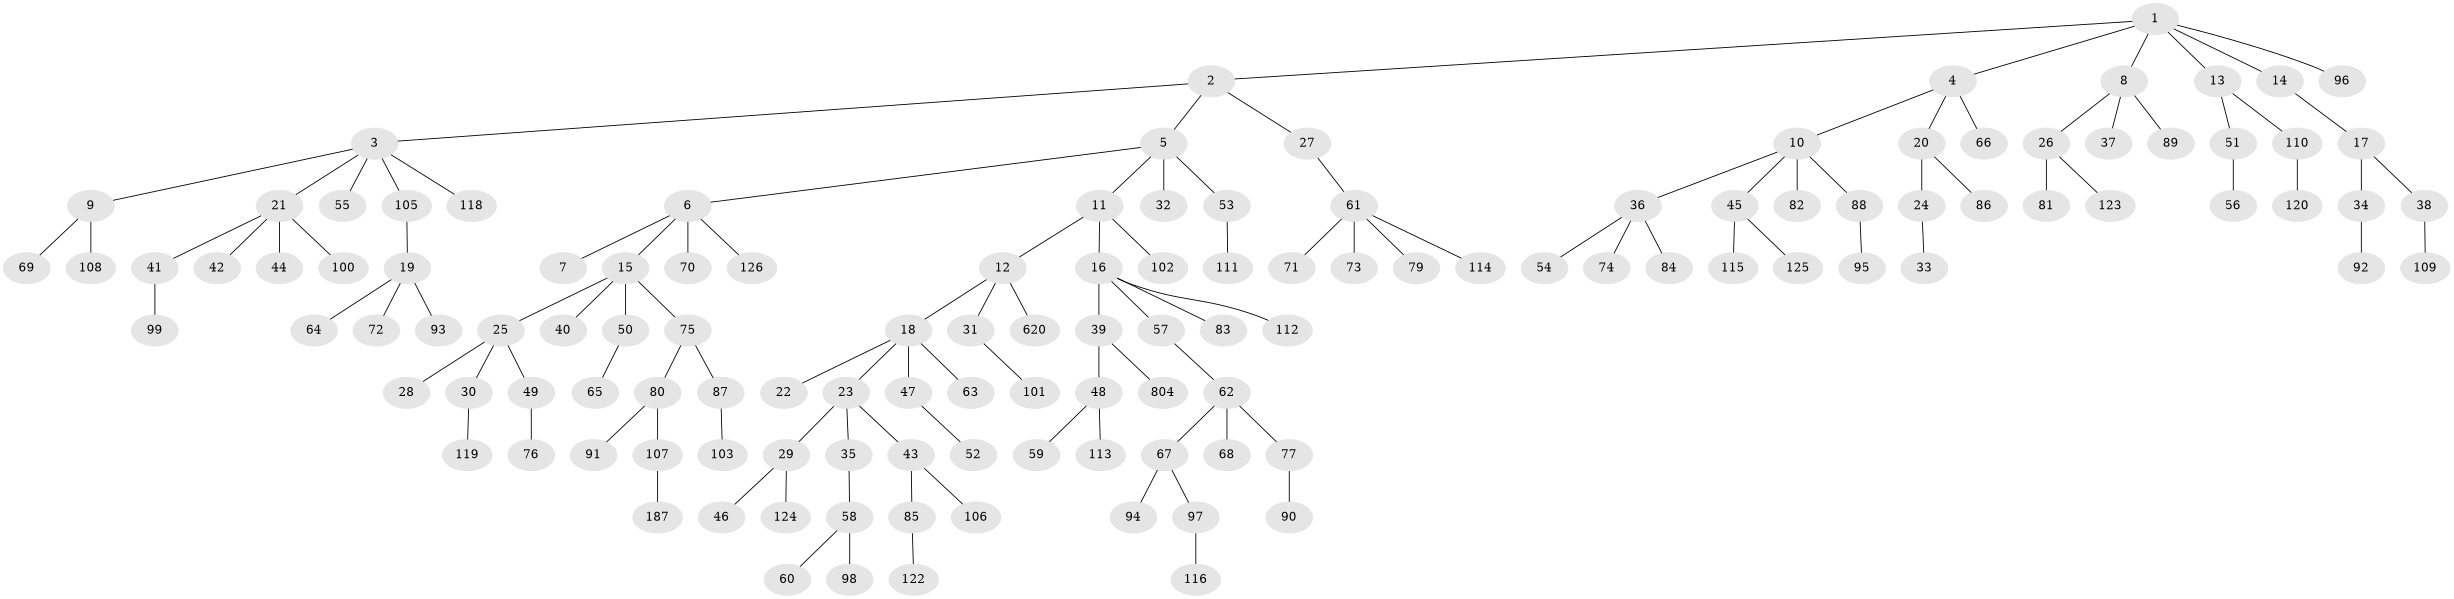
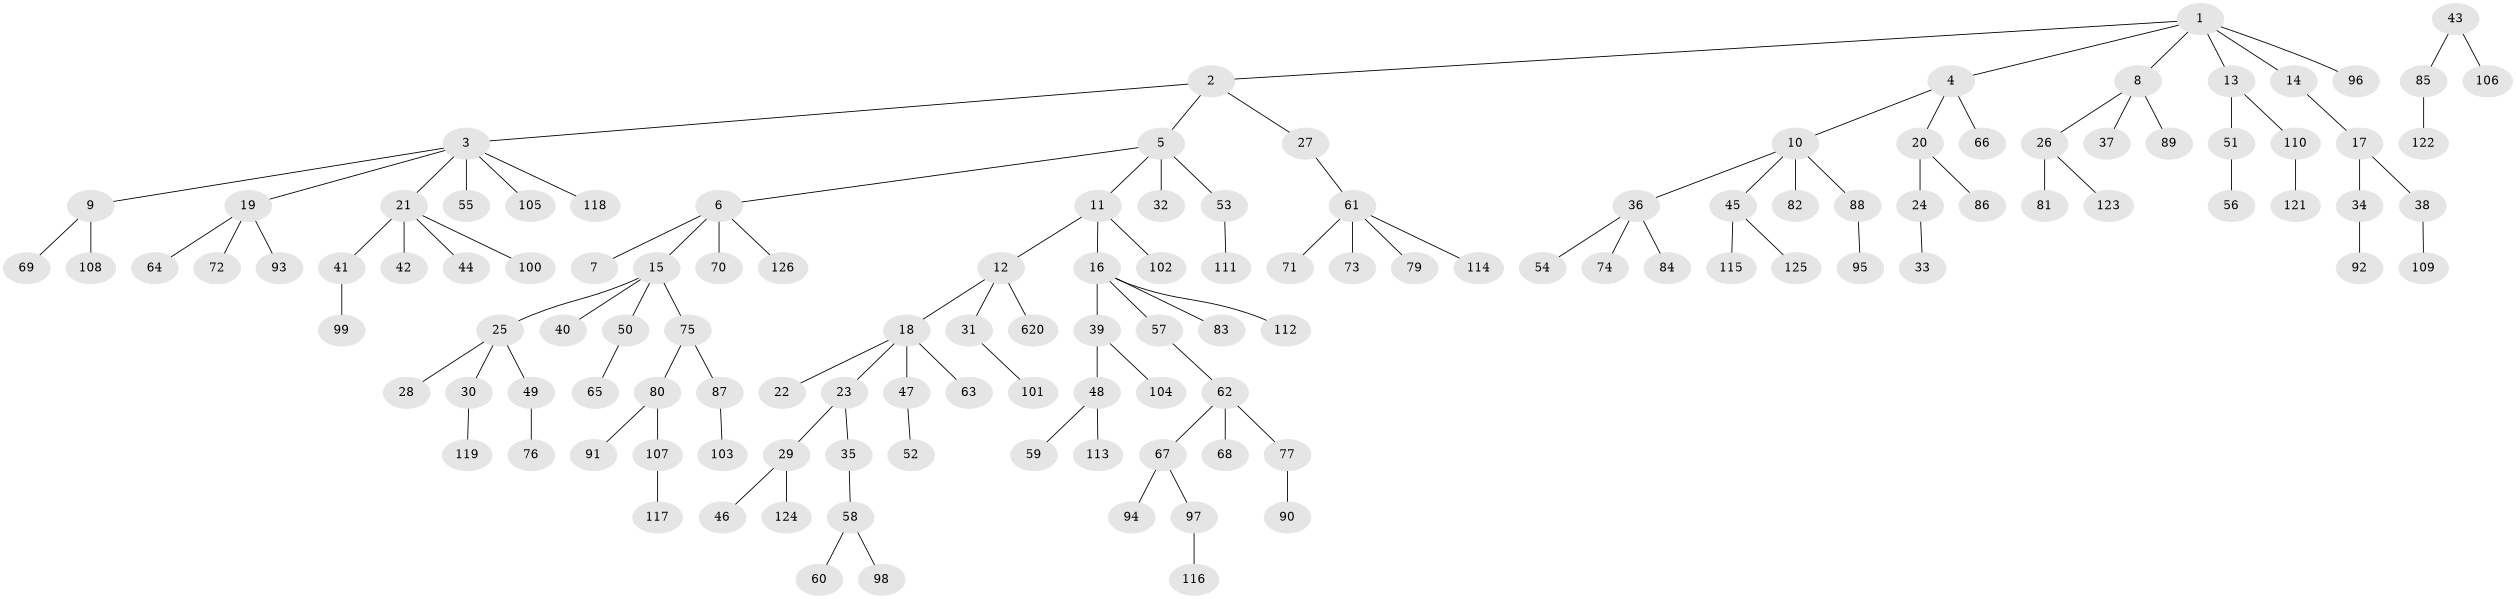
  graph {
    node [color=gray90 style=filled]
    1
    2
    4
    8
    13
    14
    96
    3
    5
    27
    10
    20
    66
    26
    37
    89
    51
    110
    17
    9
    19
    21
    55
    105
    118
    6
    11
    32
    53
    61
    69
    108
    64
    72
    93
    41
    42
    44
    100
    36
    45
    82
    88
    24
    86
    7
    15
    70
    126
    12
    16
    102
    111
    25
    40
    50
    75
    81
    123
    54
    74
    84
    115
    125
    95
    18
    31
    n68 [label=620]
    39
    57
    83
    112
    22
    23
    47
    63
    101
    56
-   121 [label=120]
+   121
    34
    38
    28
    30
    49
    65
    80
    87
    48
-   104 [label=804]
+   104
    62
    92
    109
    29
    35
    43
    52
    33
    99
    46
    124
    58
    85
    106
    119
    76
    71
    73
    79
    114
    60
    98
    59
    113
    122
    67
    68
    77
    94
    97
    90
    116
    91
    107
    103
-   117 [label=187]
+   117
    1 -- 2
    1 -- 4
    1 -- 8
    1 -- 13
    1 -- 14
    1 -- 96
    2 -- 3
    2 -- 5
    2 -- 27
    4 -- 10
    4 -- 20
    4 -- 66
    8 -- 26
    8 -- 37
    8 -- 89
    13 -- 51
    13 -- 110
    14 -- 17
    3 -- 9
-   105 -- 19
+   3 -- 19
    3 -- 21
    3 -- 55
    3 -- 105
    3 -- 118
    5 -- 6
    5 -- 11
    5 -- 32
    5 -- 53
    27 -- 61
    10 -- 36
    10 -- 45
    10 -- 82
    10 -- 88
    20 -- 24
    20 -- 86
    26 -- 81
    26 -- 123
    51 -- 56
    110 -- 121
    17 -- 34
    17 -- 38
    9 -- 69
    9 -- 108
    19 -- 64
    19 -- 72
    19 -- 93
    21 -- 41
    21 -- 42
    21 -- 44
    21 -- 100
    6 -- 7
    6 -- 15
    6 -- 70
    6 -- 126
    11 -- 12
    11 -- 16
    11 -- 102
    53 -- 111
    61 -- 71
    61 -- 73
    61 -- 79
    61 -- 114
    41 -- 99
    36 -- 54
    36 -- 74
    36 -- 84
    45 -- 115
    45 -- 125
    88 -- 95
    24 -- 33
    15 -- 25
    15 -- 40
    15 -- 50
    15 -- 75
    12 -- 18
    12 -- 31
    12 -- n68
    16 -- 39
    16 -- 57
    16 -- 83
    16 -- 112
    25 -- 28
    25 -- 30
    25 -- 49
    50 -- 65
    75 -- 80
    75 -- 87
    18 -- 22
    18 -- 23
    18 -- 47
    18 -- 63
    31 -- 101
    39 -- 48
    39 -- 104
    57 -- 62
    23 -- 29
    23 -- 35
-   23 -- 43
    47 -- 52
    34 -- 92
    38 -- 109
    30 -- 119
    49 -- 76
    80 -- 91
    80 -- 107
    87 -- 103
    48 -- 59
    48 -- 113
    62 -- 67
    62 -- 68
    62 -- 77
    29 -- 46
    29 -- 124
    35 -- 58
    43 -- 85
    43 -- 106
    58 -- 60
    58 -- 98
    85 -- 122
    67 -- 94
    67 -- 97
    77 -- 90
    97 -- 116
    107 -- 117
  }
